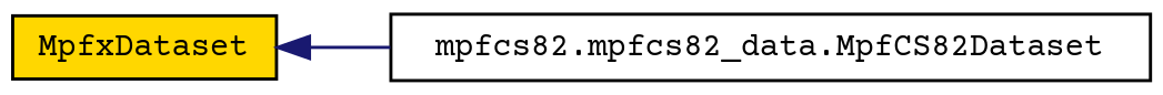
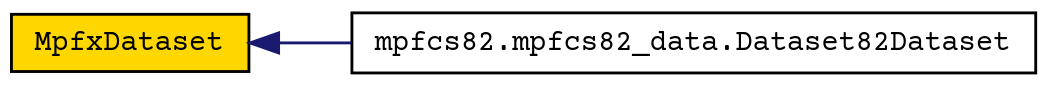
  digraph {
    rankdir=LR
    fontname="Courier Prime"
    node [color=black fontname="Courier Prime" fontsize=10 shape=record style=filled]
    n1 [fillcolor=gold height=0.2 label=MpfxDataset width=0.4]
-   n2 [fillcolor=white height=0.2 label="mpfcs82.mpfcs82_data.MpfCS82Dataset" width=0.4]
+   n2 [fillcolor=white height=0.2 label="mpfcs82.mpfcs82_data.Dataset82Dataset" width=0.4]
    n1 -> n2 [color=midnightblue dir=back fontname="Courier Prime" fontsize=10 labelfontname=Helvetica labelfontsize=10 style=solid]
  }
